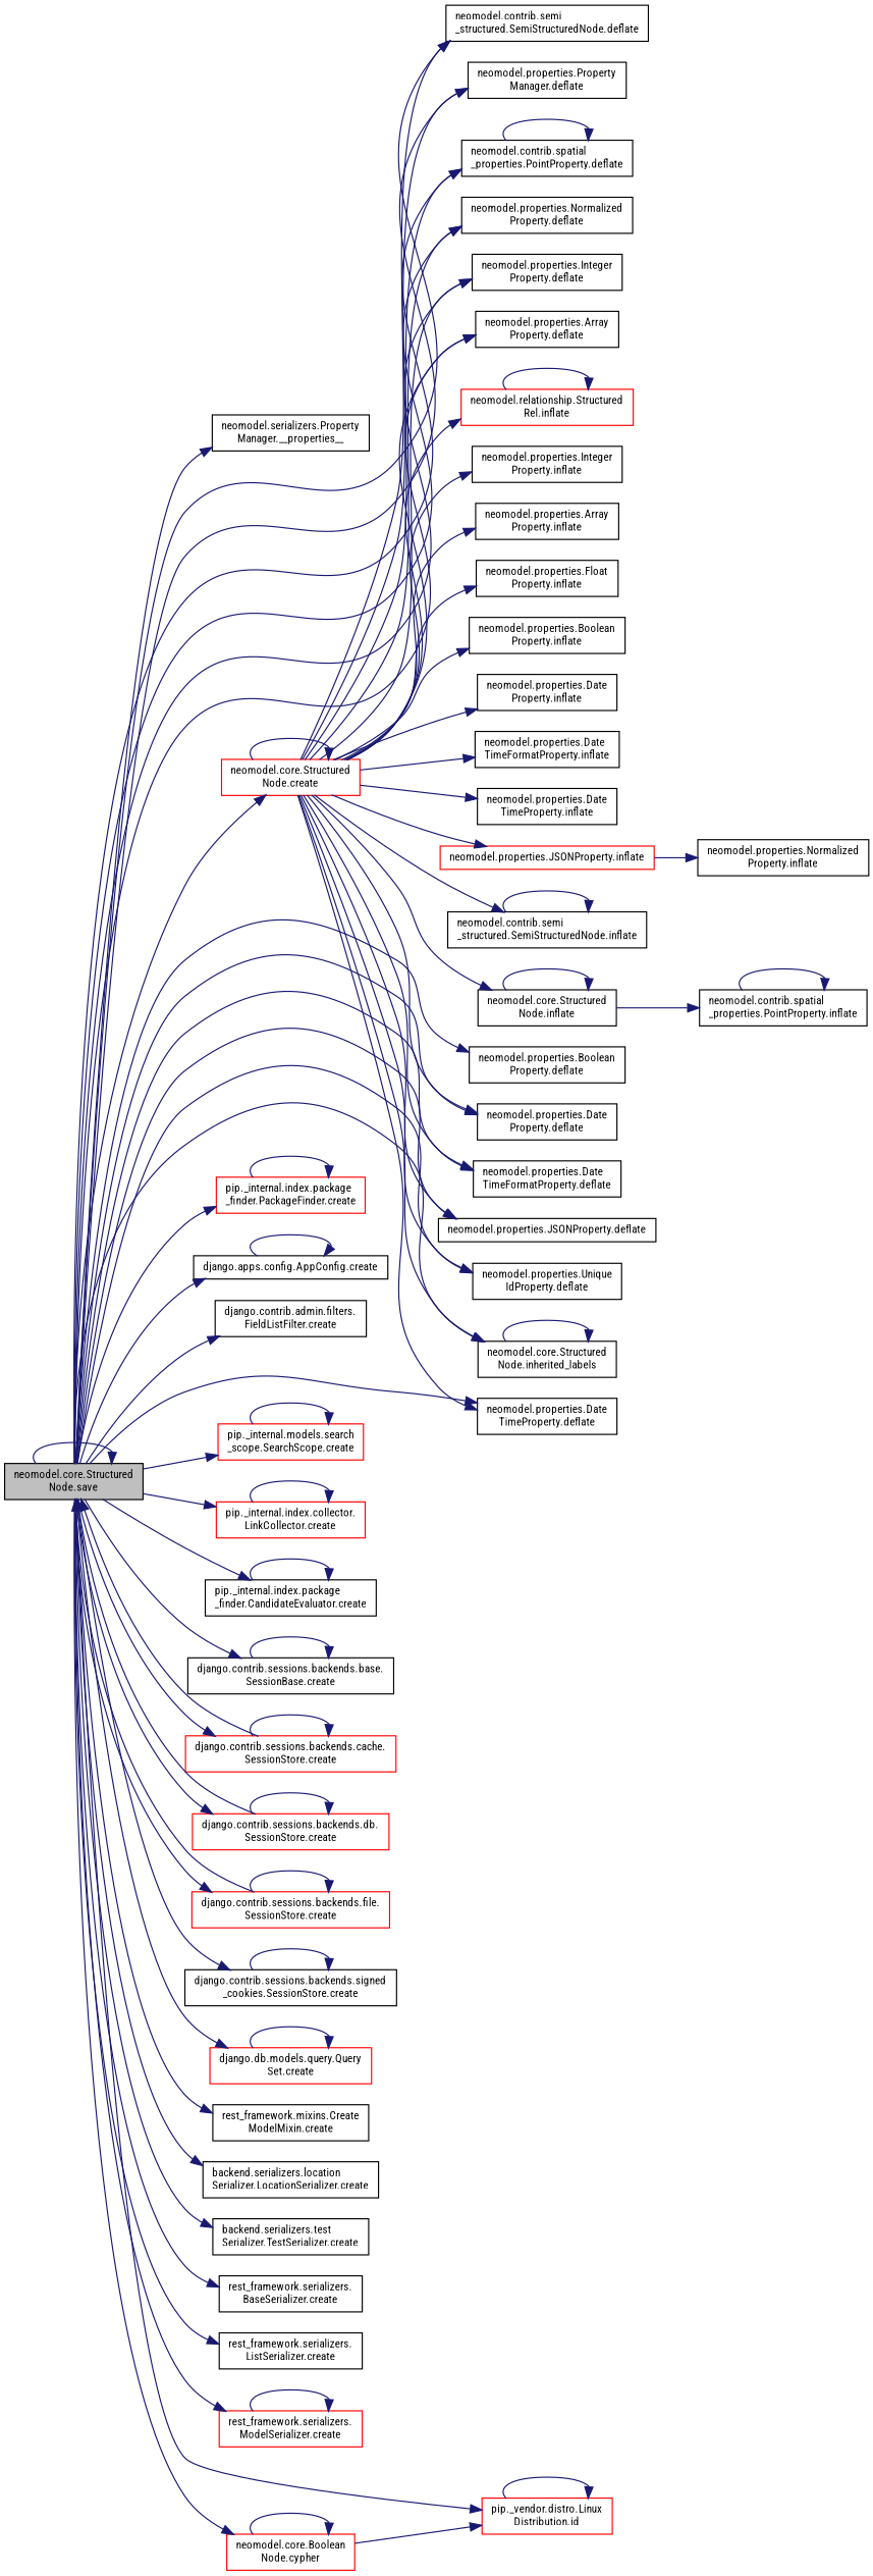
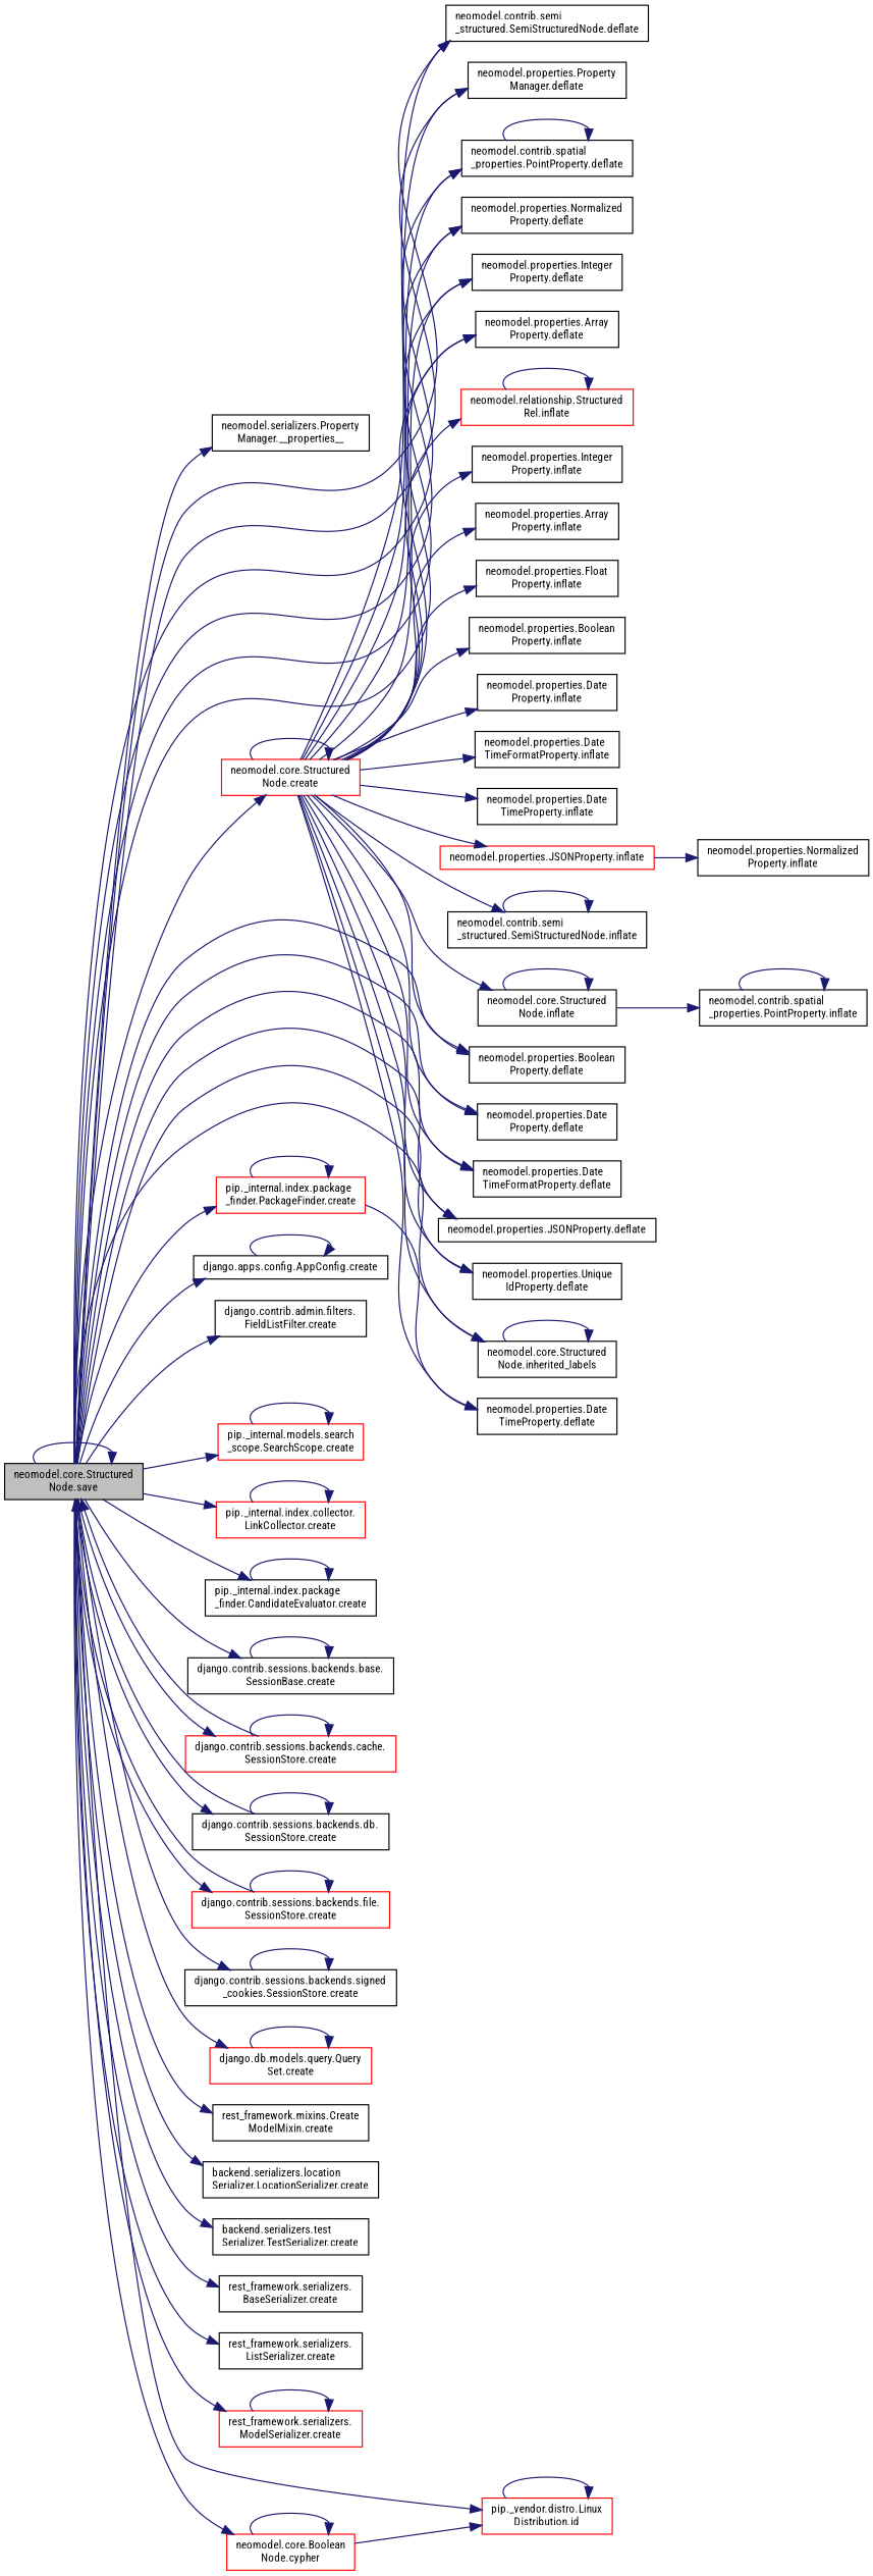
  digraph {
    fontname="Roboto Condensed"
    rankdir=LR
    node [color=black fillcolor=white fontname="Roboto Condensed" fontsize=10 shape=record style=filled]
    edge [color=midnightblue fontname="Roboto Condensed" fontsize=10 labelfontname=Helvetica labelfontsize=10 style=solid]
    n1 [fillcolor=grey75 fontcolor=black height=0.2 label="neomodel.core.Structured\lNode.save" width=0.4]
    n2 [height=0.2 label="neomodel.serializers.Property\lManager.__properties__" width=0.4]
    n3 [color=red height=0.2 label="neomodel.core.Structured\lNode.create" width=0.4]
    n4 [height=0.2 label="neomodel.contrib.semi\l_structured.SemiStructuredNode.deflate" width=0.4]
    n5 [height=0.2 label="neomodel.properties.Property\lManager.deflate" width=0.4]
    n6 [height=0.2 label="neomodel.contrib.spatial\l_properties.PointProperty.deflate" width=0.4]
    n7 [height=0.2 label="neomodel.properties.Normalized\lProperty.deflate" width=0.4]
    n8 [height=0.2 label="neomodel.properties.Integer\lProperty.deflate" width=0.4]
    n9 [height=0.2 label="neomodel.properties.Array\lProperty.deflate" width=0.4]
    n10 [height=0.2 label="neomodel.properties.Boolean\lProperty.deflate" width=0.4]
    n11 [height=0.2 label="neomodel.properties.Date\lProperty.deflate" width=0.4]
    n12 [height=0.2 label="neomodel.properties.Date\lTimeFormatProperty.deflate" width=0.4]
    n13 [height=0.2 label="neomodel.properties.Date\lTimeProperty.deflate" width=0.4]
    n14 [height=0.2 label="neomodel.properties.JSONProperty.deflate" width=0.4]
    n15 [height=0.2 label="neomodel.properties.Unique\lIdProperty.deflate" width=0.4]
    n16 [height=0.2 label="neomodel.core.Structured\lNode.inherited_labels" width=0.4]
    n17 [height=0.2 label="django.apps.config.AppConfig.create" width=0.4]
    n18 [height=0.2 label="django.contrib.admin.filters.\lFieldListFilter.create" width=0.4]
    n19 [color=red height=0.2 label="pip._internal.index.package\l_finder.PackageFinder.create" width=0.4]
    n20 [color=red height=0.2 label="pip._internal.models.search\l_scope.SearchScope.create" width=0.4]
    n21 [color=red height=0.2 label="pip._internal.index.collector.\lLinkCollector.create" width=0.4]
    n22 [height=0.2 label="pip._internal.index.package\l_finder.CandidateEvaluator.create" width=0.4]
    n23 [height=0.2 label="django.contrib.sessions.backends.base.\lSessionBase.create" width=0.4]
    n24 [color=red height=0.2 label="django.contrib.sessions.backends.cache.\lSessionStore.create" width=0.4]
-   n25 [color=red height=0.2 label="django.contrib.sessions.backends.db.\lSessionStore.create" width=0.4]
+   n25 [height=0.2 label="django.contrib.sessions.backends.db.\lSessionStore.create" width=0.4]
    n26 [color=red height=0.2 label="django.contrib.sessions.backends.file.\lSessionStore.create" width=0.4]
    n27 [height=0.2 label="django.contrib.sessions.backends.signed\l_cookies.SessionStore.create" width=0.4]
    n28 [color=red height=0.2 label="django.db.models.query.Query\lSet.create" width=0.4]
    n29 [height=0.2 label="rest_framework.mixins.Create\lModelMixin.create" width=0.4]
    n30 [height=0.2 label="backend.serializers.location\lSerializer.LocationSerializer.create" width=0.4]
    n31 [height=0.2 label="backend.serializers.test\lSerializer.TestSerializer.create" width=0.4]
    n32 [height=0.2 label="rest_framework.serializers.\lBaseSerializer.create" width=0.4]
    n33 [height=0.2 label="rest_framework.serializers.\lListSerializer.create" width=0.4]
    n34 [color=red height=0.2 label="rest_framework.serializers.\lModelSerializer.create" width=0.4]
    n35 [color=red height=0.2 label="neomodel.core.Boolean\lNode.cypher" width=0.4]
    n36 [color=red height=0.2 label="pip._vendor.distro.Linux\lDistribution.id" width=0.4]
    n37 [height=0.2 label="neomodel.contrib.semi\l_structured.SemiStructuredNode.inflate" width=0.4]
    n38 [height=0.2 label="neomodel.core.Structured\lNode.inflate" width=0.4]
    n39 [color=red height=0.2 label="neomodel.relationship.Structured\lRel.inflate" width=0.4]
    n40 [height=0.2 label="neomodel.properties.Integer\lProperty.inflate" width=0.4]
    n41 [height=0.2 label="neomodel.properties.Array\lProperty.inflate" width=0.4]
    n42 [height=0.2 label="neomodel.properties.Float\lProperty.inflate" width=0.4]
    n43 [height=0.2 label="neomodel.properties.Boolean\lProperty.inflate" width=0.4]
    n44 [height=0.2 label="neomodel.properties.Date\lProperty.inflate" width=0.4]
    n45 [height=0.2 label="neomodel.properties.Date\lTimeFormatProperty.inflate" width=0.4]
    n46 [height=0.2 label="neomodel.properties.Date\lTimeProperty.inflate" width=0.4]
    n47 [color=red height=0.2 label="neomodel.properties.JSONProperty.inflate" width=0.4]
    n48 [height=0.2 label="neomodel.contrib.spatial\l_properties.PointProperty.inflate" width=0.4]
    n49 [height=0.2 label="neomodel.properties.Normalized\lProperty.inflate" width=0.4]
    n1 -> n1
    n1 -> n2
    n1 -> n3
    n1 -> n4
    n1 -> n5
    n1 -> n6
    n1 -> n7
    n1 -> n8
    n1 -> n9
    n1 -> n10
    n1 -> n11
    n1 -> n12
-   n1 -> n13
+   n19 -> n13
    n1 -> n14
    n1 -> n15
    n1 -> n16
    n1 -> n17
    n1 -> n18
    n1 -> n19
    n1 -> n20
    n1 -> n21
    n1 -> n22
    n1 -> n23
    n1 -> n24
    n1 -> n25
    n1 -> n26
    n1 -> n27
    n1 -> n28
    n1 -> n29
    n1 -> n30
    n1 -> n31
    n1 -> n32
    n1 -> n33
    n1 -> n34
    n1 -> n35
    n1 -> n36
    n3 -> n3
    n3 -> n4
    n3 -> n5
    n3 -> n6
    n3 -> n7
    n3 -> n8
    n3 -> n9
+   n3 -> n10
    n3 -> n11
    n3 -> n12
    n3 -> n13
    n3 -> n14
    n3 -> n15
    n3 -> n16
    n3 -> n37
    n3 -> n38
    n3 -> n39
    n3 -> n40
    n3 -> n41
    n3 -> n42
    n3 -> n43
    n3 -> n44
    n3 -> n45
    n3 -> n46
    n3 -> n47
    n6 -> n6
    n16 -> n16
    n17 -> n17
    n19 -> n19
    n20 -> n20
    n21 -> n21
    n22 -> n22
    n23 -> n23
    n24 -> n1
    n24 -> n24
    n25 -> n1
    n25 -> n25
    n26 -> n1
    n26 -> n26
    n27 -> n27
    n28 -> n28
    n34 -> n34
    n35 -> n35
    n35 -> n36
    n36 -> n36
    n37 -> n37
    n38 -> n38
    n38 -> n48
    n39 -> n39
    n47 -> n49
    n48 -> n48
  }
